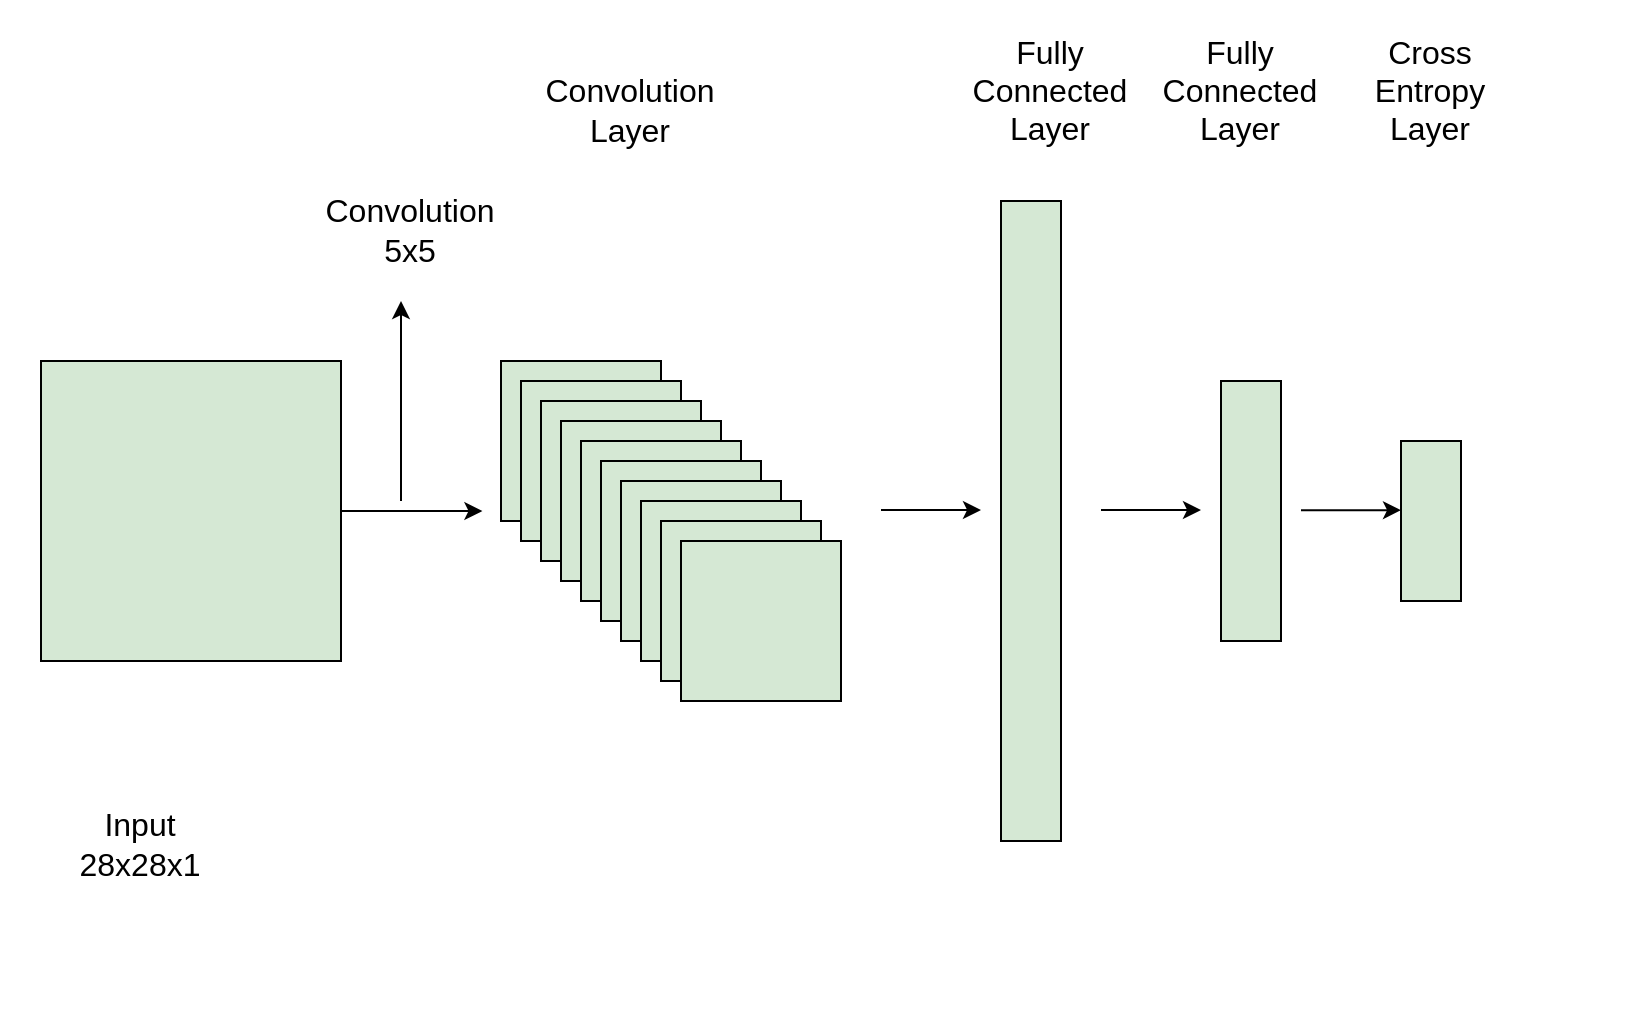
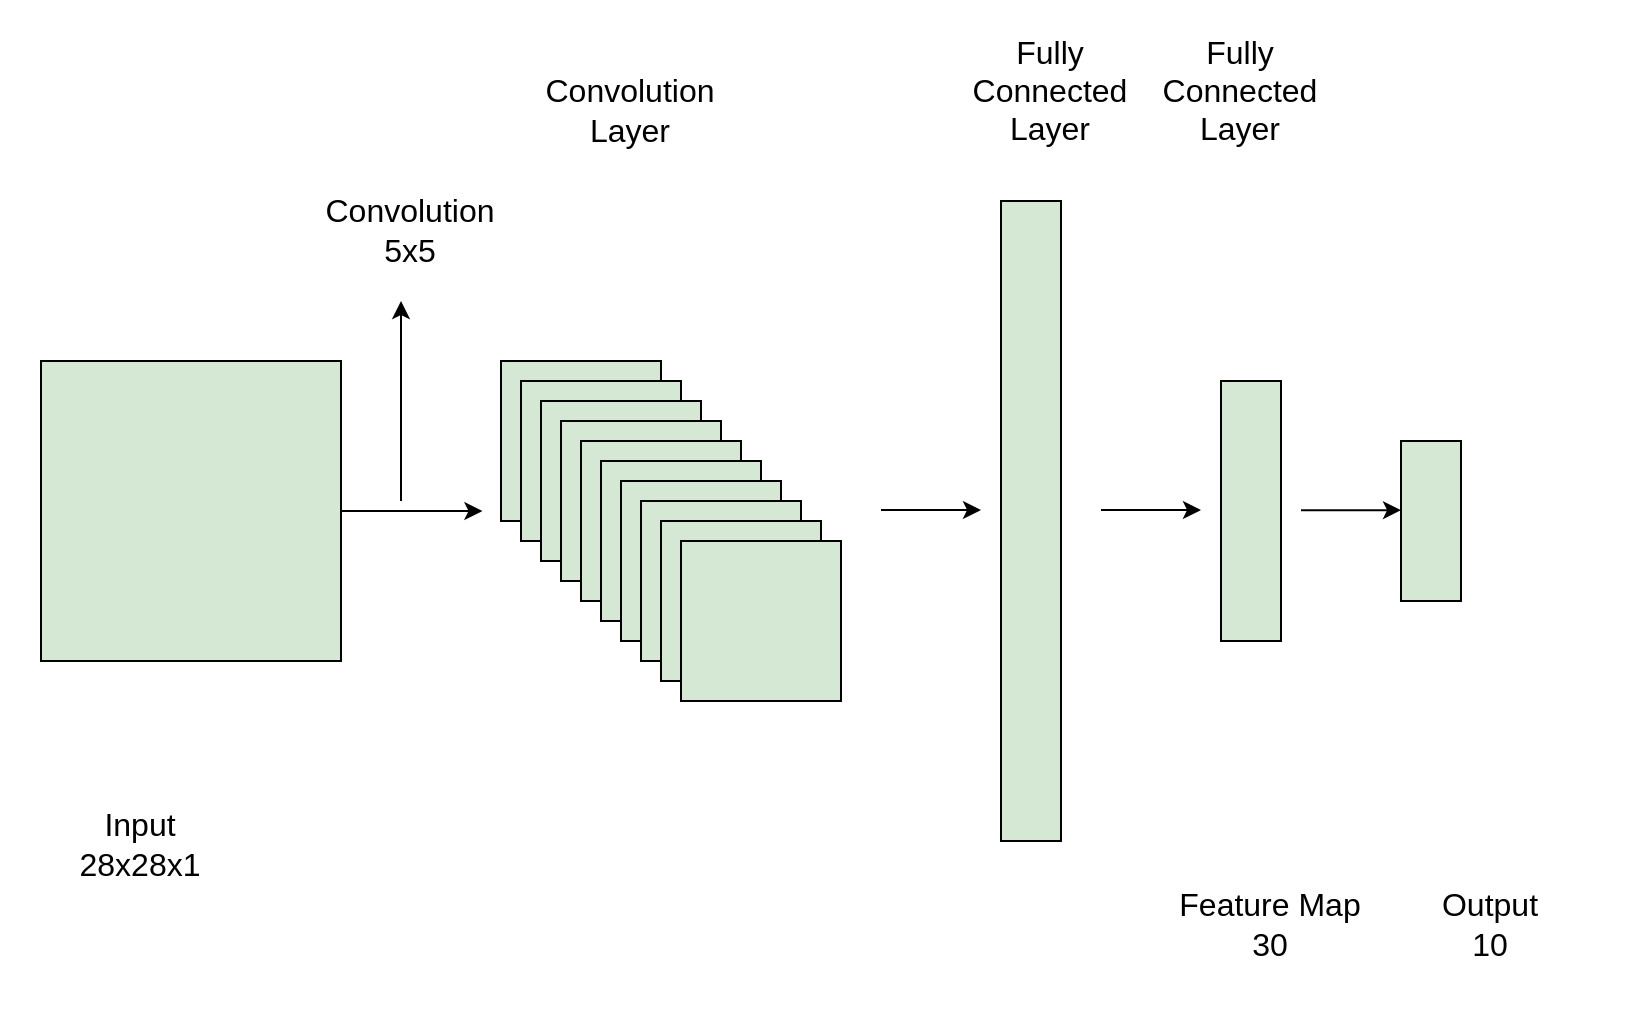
  <mxCell id="0" />
  <mxCell id="1" parent="0" />
  <mxCell id="2" value="" style="whiteSpace=wrap;html=1;aspect=fixed;fillColor=#D5E8D4;" vertex="1" parent="1"><mxGeometry x="20" y="180" width="150" height="150" as="geometry" /></mxCell>
  <mxCell id="3" value="" style="whiteSpace=wrap;html=1;aspect=fixed;fillColor=#D5E8D4;" vertex="1" parent="1"><mxGeometry x="250" y="180" width="80" height="80" as="geometry" /></mxCell>
  <mxCell id="4" value="" style="whiteSpace=wrap;html=1;aspect=fixed;fillColor=#D5E8D4;" vertex="1" parent="1"><mxGeometry x="260" y="190" width="80" height="80" as="geometry" /></mxCell>
  <mxCell id="5" value="" style="whiteSpace=wrap;html=1;aspect=fixed;fillColor=#D5E8D4;" vertex="1" parent="1"><mxGeometry x="270" y="200" width="80" height="80" as="geometry" /></mxCell>
  <mxCell id="6" value="" style="whiteSpace=wrap;html=1;aspect=fixed;fillColor=#D5E8D4;" vertex="1" parent="1"><mxGeometry x="280" y="210" width="80" height="80" as="geometry" /></mxCell>
  <mxCell id="7" value="" style="whiteSpace=wrap;html=1;aspect=fixed;fillColor=#D5E8D4;" vertex="1" parent="1"><mxGeometry x="290" y="220" width="80" height="80" as="geometry" /></mxCell>
  <mxCell id="8" value="" style="whiteSpace=wrap;html=1;aspect=fixed;fillColor=#D5E8D4;" vertex="1" parent="1"><mxGeometry x="300" y="230" width="80" height="80" as="geometry" /></mxCell>
  <mxCell id="9" value="" style="whiteSpace=wrap;html=1;aspect=fixed;fillColor=#D5E8D4;" vertex="1" parent="1"><mxGeometry x="310" y="240" width="80" height="80" as="geometry" /></mxCell>
  <mxCell id="10" value="" style="whiteSpace=wrap;html=1;aspect=fixed;fillColor=#D5E8D4;" vertex="1" parent="1"><mxGeometry x="320" y="250" width="80" height="80" as="geometry" /></mxCell>
  <mxCell id="11" value="" style="whiteSpace=wrap;html=1;aspect=fixed;fillColor=#D5E8D4;" vertex="1" parent="1"><mxGeometry x="330" y="260" width="80" height="80" as="geometry" /></mxCell>
  <mxCell id="12" value="" style="whiteSpace=wrap;html=1;aspect=fixed;fillColor=#D5E8D4;" vertex="1" parent="1"><mxGeometry x="340" y="270" width="80" height="80" as="geometry" /></mxCell>
  <mxCell id="13" value="" style="rounded=0;whiteSpace=wrap;html=1;fillColor=#D5E8D4;" vertex="1" parent="1"><mxGeometry x="500" y="100" width="30" height="320" as="geometry" /></mxCell>
  <mxCell id="14" value="" style="rounded=0;whiteSpace=wrap;html=1;fillColor=#D5E8D4;" vertex="1" parent="1"><mxGeometry x="610" y="190" width="30" height="130" as="geometry" /></mxCell>
  <mxCell id="15" value="" style="endArrow=classic;html=1;" edge="1" parent="1" source="2"><mxGeometry width="50" height="50" relative="1" as="geometry"><mxPoint x="170" y="305" as="sourcePoint" /><mxPoint x="240.711" y="255" as="targetPoint" /></mxGeometry></mxCell>
  <mxCell id="16" value="" style="endArrow=classic;html=1;" edge="1" parent="1"><mxGeometry width="50" height="50" relative="1" as="geometry"><mxPoint x="440" y="254.5" as="sourcePoint" /><mxPoint x="490" y="254.5" as="targetPoint" /></mxGeometry></mxCell>
  <mxCell id="17" value="" style="endArrow=classic;html=1;" edge="1" parent="1"><mxGeometry width="50" height="50" relative="1" as="geometry"><mxPoint x="550" y="254.5" as="sourcePoint" /><mxPoint x="600" y="254.5" as="targetPoint" /></mxGeometry></mxCell>
  <mxCell id="18" value="Input&lt;br style=&quot;font-size: 16px;&quot;&gt;28x28x1" style="text;html=1;strokeColor=none;fillColor=none;align=center;verticalAlign=middle;whiteSpace=wrap;rounded=0;fontSize=16;" vertex="1" parent="1"><mxGeometry x="25" y="397" width="90" height="50" as="geometry" /></mxCell>
+ <mxCell id="19" value="Feature Map&lt;br style=&quot;font-size: 16px&quot;&gt;30" style="text;html=1;strokeColor=none;fillColor=none;align=center;verticalAlign=middle;whiteSpace=wrap;rounded=0;fontSize=16;" vertex="1" parent="1"><mxGeometry x="580" y="437" width="110" height="50" as="geometry" /></mxCell>
  <mxCell id="20" value="Convolution&lt;br&gt;5x5" style="text;html=1;strokeColor=none;fillColor=none;align=center;verticalAlign=middle;whiteSpace=wrap;rounded=0;fontSize=16;" vertex="1" parent="1"><mxGeometry x="160" y="90" width="90" height="50" as="geometry" /></mxCell>
  <mxCell id="21" value="Fully Connected Layer" style="text;html=1;strokeColor=none;fillColor=none;align=center;verticalAlign=middle;whiteSpace=wrap;rounded=0;fontSize=16;" vertex="1" parent="1"><mxGeometry x="470" y="20" width="110" height="50" as="geometry" /></mxCell>
- <mxCell id="22" value="Cross Entropy Layer" style="text;html=1;strokeColor=none;fillColor=none;align=center;verticalAlign=middle;whiteSpace=wrap;rounded=0;fontSize=16;" vertex="1" parent="1"><mxGeometry x="675" y="20" width="80" height="50" as="geometry" /></mxCell>
  <mxCell id="23" value="" style="endArrow=classic;html=1;fontSize=16;" edge="1" parent="1"><mxGeometry width="50" height="50" relative="1" as="geometry"><mxPoint x="200" y="250" as="sourcePoint" /><mxPoint x="200" y="150" as="targetPoint" /></mxGeometry></mxCell>
  <mxCell id="24" value="" style="rounded=0;whiteSpace=wrap;html=1;fillColor=#D5E8D4;" vertex="1" parent="1"><mxGeometry x="700" y="220" width="30" height="80" as="geometry" /></mxCell>
  <mxCell id="25" value="Fully Connected Layer" style="text;html=1;strokeColor=none;fillColor=none;align=center;verticalAlign=middle;whiteSpace=wrap;rounded=0;fontSize=16;" vertex="1" parent="1"><mxGeometry x="565" y="20" width="110" height="50" as="geometry" /></mxCell>
  <mxCell id="26" value="" style="endArrow=classic;html=1;" edge="1" parent="1"><mxGeometry width="50" height="50" relative="1" as="geometry"><mxPoint x="650" y="254.58" as="sourcePoint" /><mxPoint x="700" y="254.58" as="targetPoint" /></mxGeometry></mxCell>
+ <mxCell id="27" value="Output&lt;br&gt;10" style="text;html=1;strokeColor=none;fillColor=none;align=center;verticalAlign=middle;whiteSpace=wrap;rounded=0;fontSize=16;" vertex="1" parent="1"><mxGeometry x="690" y="437" width="110" height="50" as="geometry" /></mxCell>
  <mxCell id="28" value="Convolution Layer" style="text;html=1;strokeColor=none;fillColor=none;align=center;verticalAlign=middle;whiteSpace=wrap;rounded=0;fontSize=16;" vertex="1" parent="1"><mxGeometry x="260" y="30" width="110" height="50" as="geometry" /></mxCell>
